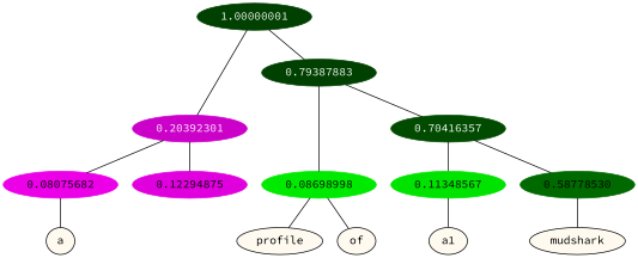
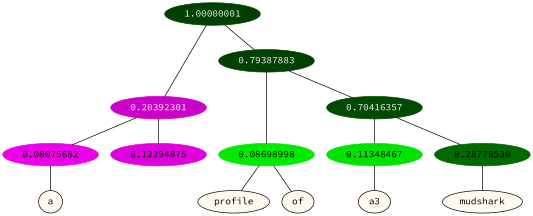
  graph {
    fontname="Source Code Pro"
    node [color=black fontname="Source Code Pro" format=png nodesep=0.001 ordering=out overlap_scaling=0.01 ranksep=0.001 style=filled]
    edge [fontname="Source Code Pro"]
    n1 [fillcolor=floralwhite height=0.15 label=a style="filled,solid" width=0.15]
    n2 [fillcolor=floralwhite height=0.15 label=profile style="filled,solid" width=0.15]
    n3 [fillcolor=floralwhite height=0.15 label=of style="filled,solid" width=0.15]
-   n4 [fillcolor=floralwhite height=0.15 label=a1 style="filled,solid" width=0.15]
+   n4 [fillcolor=floralwhite height=0.15 label=a3 style="filled,solid" width=0.15]
    n5 [fillcolor=floralwhite height=0.15 label=mudshark style="filled,solid" width=0.15]
    n6 [color="0.835 1.000 0.919" fontcolor=black height=0.15 label=0.08075682 width=0.15]
    n7 [color="0.835 1.000 0.877" fontcolor=black height=0.15 label=0.12294875 width=0.15]
    n8 [color="0.334 1.000 0.913" fontcolor=black height=0.15 label=0.08698998 width=0.15]
-   n9 [color="0.334 1.000 0.887" fontcolor=black height=0.15 label=0.11348567 width=0.15]
-   n10 [color="0.334 1.000 0.412" fontcolor=black height=0.15 label=0.58778530 width=0.15]
+   n9 [color="0.334 1.000 0.887" fontcolor=black height=0.15 label=0.11348467 width=0.15]
+   n10 [color="0.334 1.000 0.412" fontcolor=black height=0.15 label=0.28778530 width=0.15]
    n11 [color="0.334 1.000 0.250" fontcolor=grey99 height=0.15 label=1.00000001 width=0.15]
    n12 [color="0.835 1.000 0.796" fontcolor=grey99 height=0.15 label=0.20392301 width=0.15]
    n13 [color="0.334 1.000 0.250" fontcolor=grey99 height=0.15 label=0.79387883 width=0.15]
    n14 [color="0.334 1.000 0.296" fontcolor=grey99 height=0.15 label=0.70416357 width=0.15]
    subgraph sub_1 {
      rank=same
      n1
      n2
      n3
      n4
      n5
    }
    subgraph sub_2 {
      rank=same
      n6
      n7
      n8
      n9
      n10
    }
    n6 -- n1
    n8 -- n2
    n8 -- n3
    n9 -- n4
    n10 -- n5
    n11 -- n12
    n11 -- n13
    n12 -- n6
    n12 -- n7
    n13 -- n8
    n13 -- n14
    n14 -- n9
    n14 -- n10
  }
